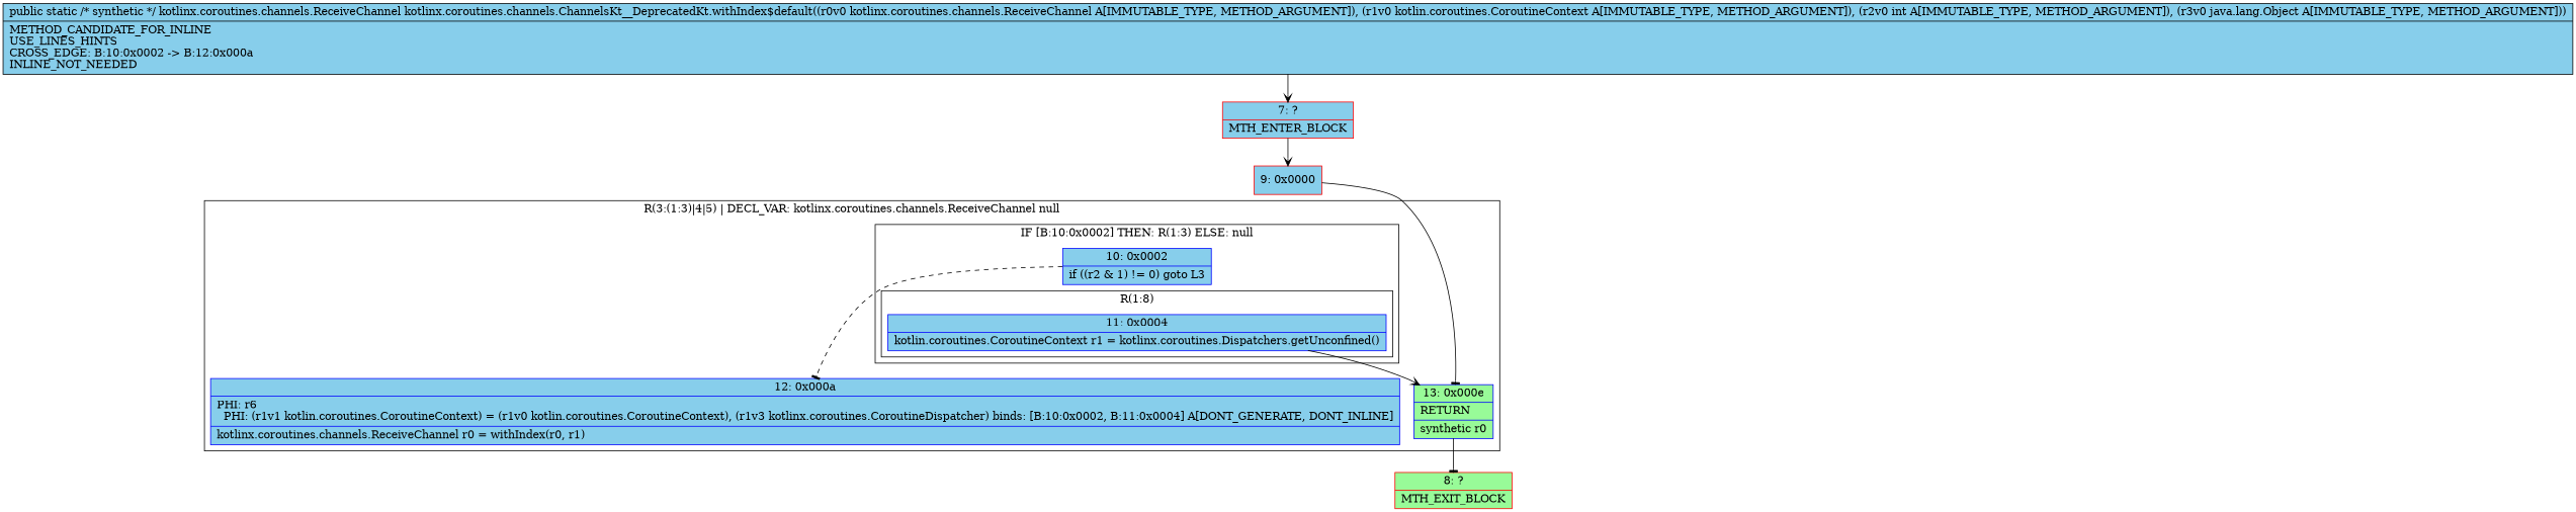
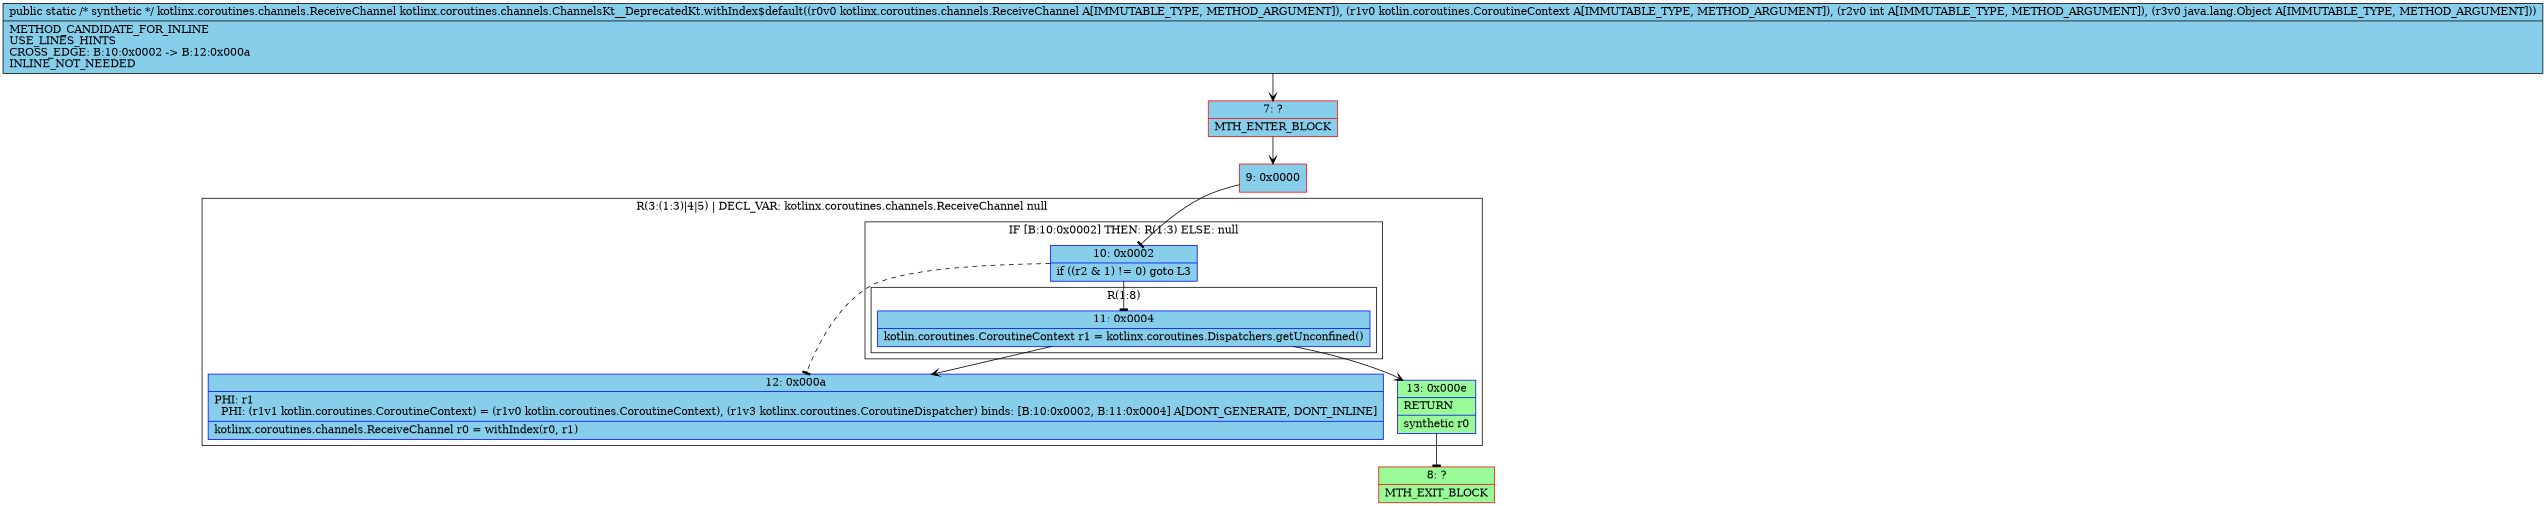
  digraph {
    node [color=blue fillcolor=skyblue shape=record style=filled]
    edge [arrowhead=vee]
    n1 [label="{11\:\ 0x0004|kotlin.coroutines.CoroutineContext r1 = kotlinx.coroutines.Dispatchers.getUnconfined()\l}"]
    n2 [label="{10\:\ 0x0002|if ((r2 & 1) != 0) goto L3\l}"]
-   n3 [label="{12\:\ 0x000a|PHI: r6 \l  PHI: (r1v1 kotlin.coroutines.CoroutineContext) = (r1v0 kotlin.coroutines.CoroutineContext), (r1v3 kotlinx.coroutines.CoroutineDispatcher) binds: [B:10:0x0002, B:11:0x0004] A[DONT_GENERATE, DONT_INLINE]\l|kotlinx.coroutines.channels.ReceiveChannel r0 = withIndex(r0, r1)\l}"]
+   n3 [label="{12\:\ 0x000a|PHI: r1 \l  PHI: (r1v1 kotlin.coroutines.CoroutineContext) = (r1v0 kotlin.coroutines.CoroutineContext), (r1v3 kotlinx.coroutines.CoroutineDispatcher) binds: [B:10:0x0002, B:11:0x0004] A[DONT_GENERATE, DONT_INLINE]\l|kotlinx.coroutines.channels.ReceiveChannel r0 = withIndex(r0, r1)\l}"]
    n4 [fillcolor=palegreen label="{13\:\ 0x000e|RETURN\l|synthetic r0\l}"]
    n5 [color=red fillcolor=palegreen label="{8\:\ ?|MTH_EXIT_BLOCK\l}"]
    n6 [color=red label="{7\:\ ?|MTH_ENTER_BLOCK\l}"]
    n7 [color=red label="{9\:\ 0x0000}"]
    n8 [label="{public static \/* synthetic *\/ kotlinx.coroutines.channels.ReceiveChannel kotlinx.coroutines.channels.ChannelsKt__DeprecatedKt.withIndex$default((r0v0 kotlinx.coroutines.channels.ReceiveChannel A[IMMUTABLE_TYPE, METHOD_ARGUMENT]), (r1v0 kotlin.coroutines.CoroutineContext A[IMMUTABLE_TYPE, METHOD_ARGUMENT]), (r2v0 int A[IMMUTABLE_TYPE, METHOD_ARGUMENT]), (r3v0 java.lang.Object A[IMMUTABLE_TYPE, METHOD_ARGUMENT]))  | METHOD_CANDIDATE_FOR_INLINE\lUSE_LINES_HINTS\lCROSS_EDGE: B:10:0x0002 \-\> B:12:0x000a\lINLINE_NOT_NEEDED\l}" color=""]
    subgraph cluster_1 {
      label="R(3:(1:3)|4|5) | DECL_VAR: kotlinx.coroutines.channels.ReceiveChannel null\l"
      n3
      n4
      subgraph cluster_2 {
        label="IF [B:10:0x0002] THEN: R(1:3) ELSE: null"
        n2
        subgraph cluster_3 {
          label="R(1:8)"
          n1
        }
      }
    }
+   n1 -> n3
    n1 -> n4
+   n2 -> n1 [arrowhead=tee]
    n2 -> n3 [arrowhead=tee style=dashed]
    n4 -> n5 [arrowhead=tee]
    n6 -> n7
-   n7 -> n4 [arrowhead=tee]
+   n7 -> n2 [arrowhead=tee]
    n8 -> n6
  }
